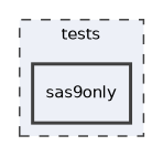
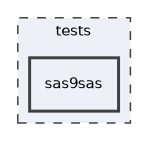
  digraph {
    compound=true
-   n1 [color=grey25 fillcolor="#edf0f7" fontname=Helvetica fontsize=10 label=sas9only shape=box style="filled,bold,"]
+   n1 [color=grey25 fillcolor="#edf0f7" fontname=Helvetica fontsize=10 label=sas9sas shape=box style="filled,bold,"]
    subgraph cluster_1 {
      bgcolor="#edf0f7"
      fontname=Helvetica
      fontsize=10
      label=tests
      pencolor=grey25
      style="filled,dashed,"
      n1
    }
  }
